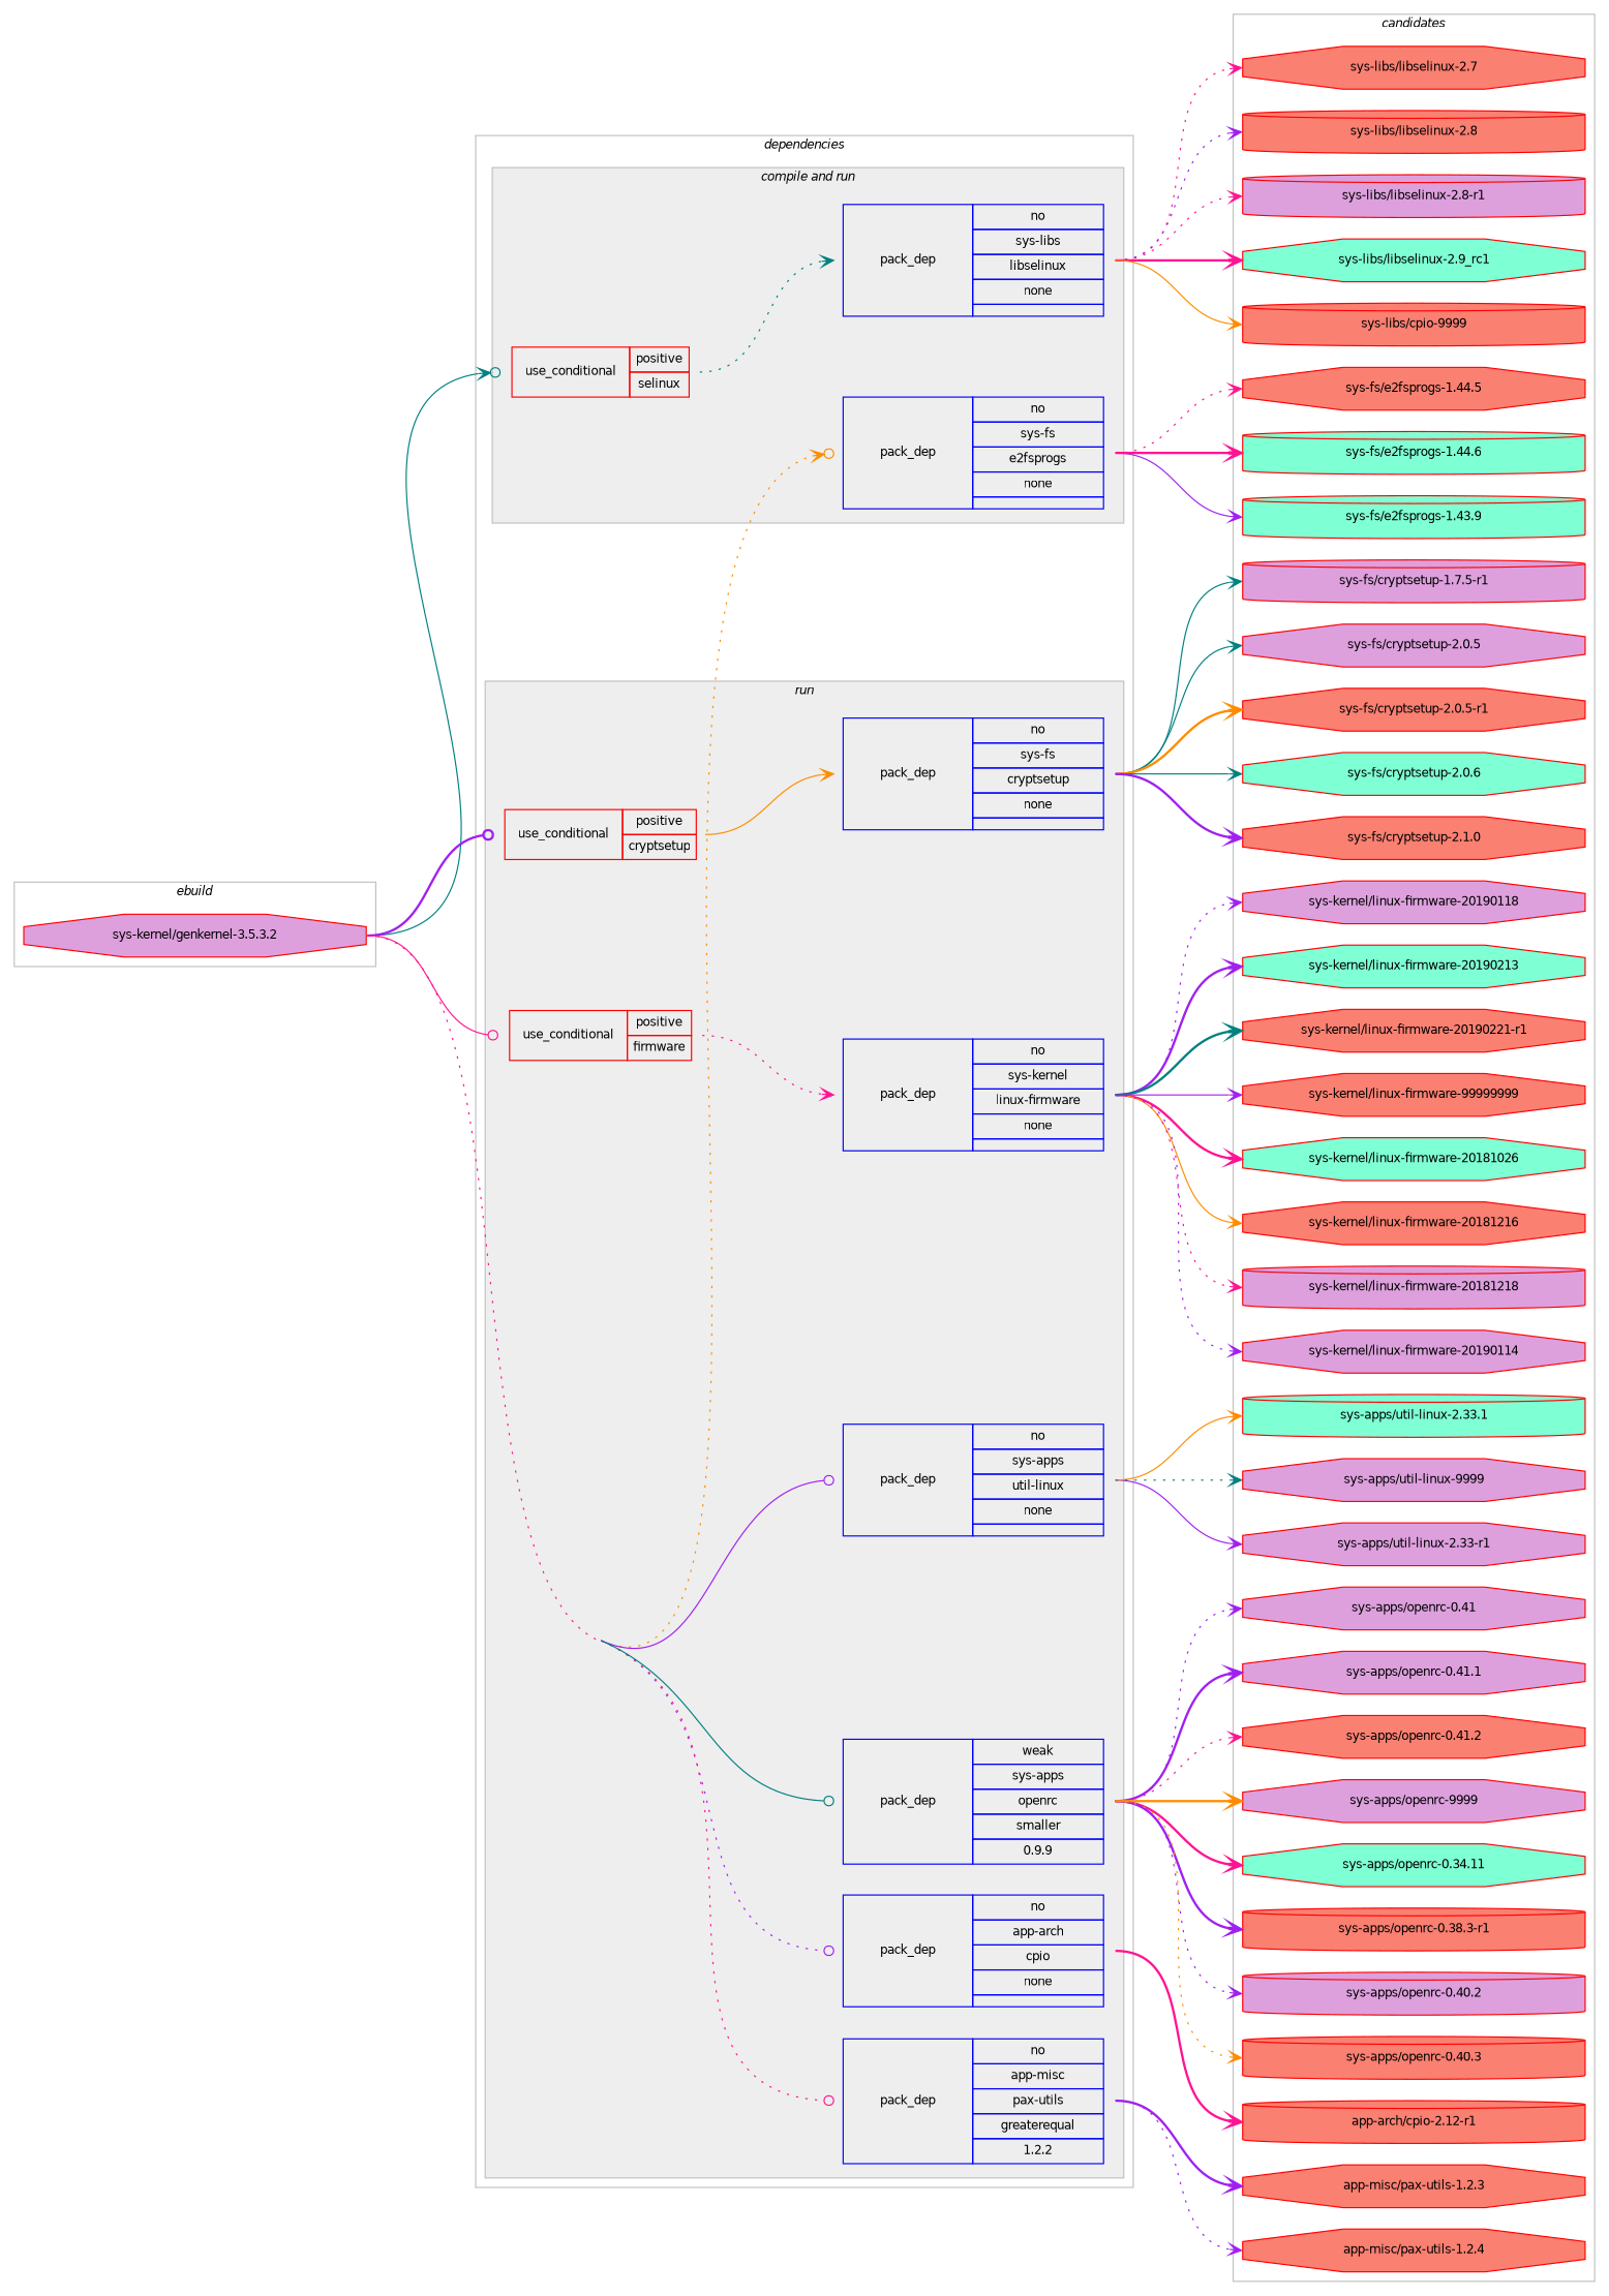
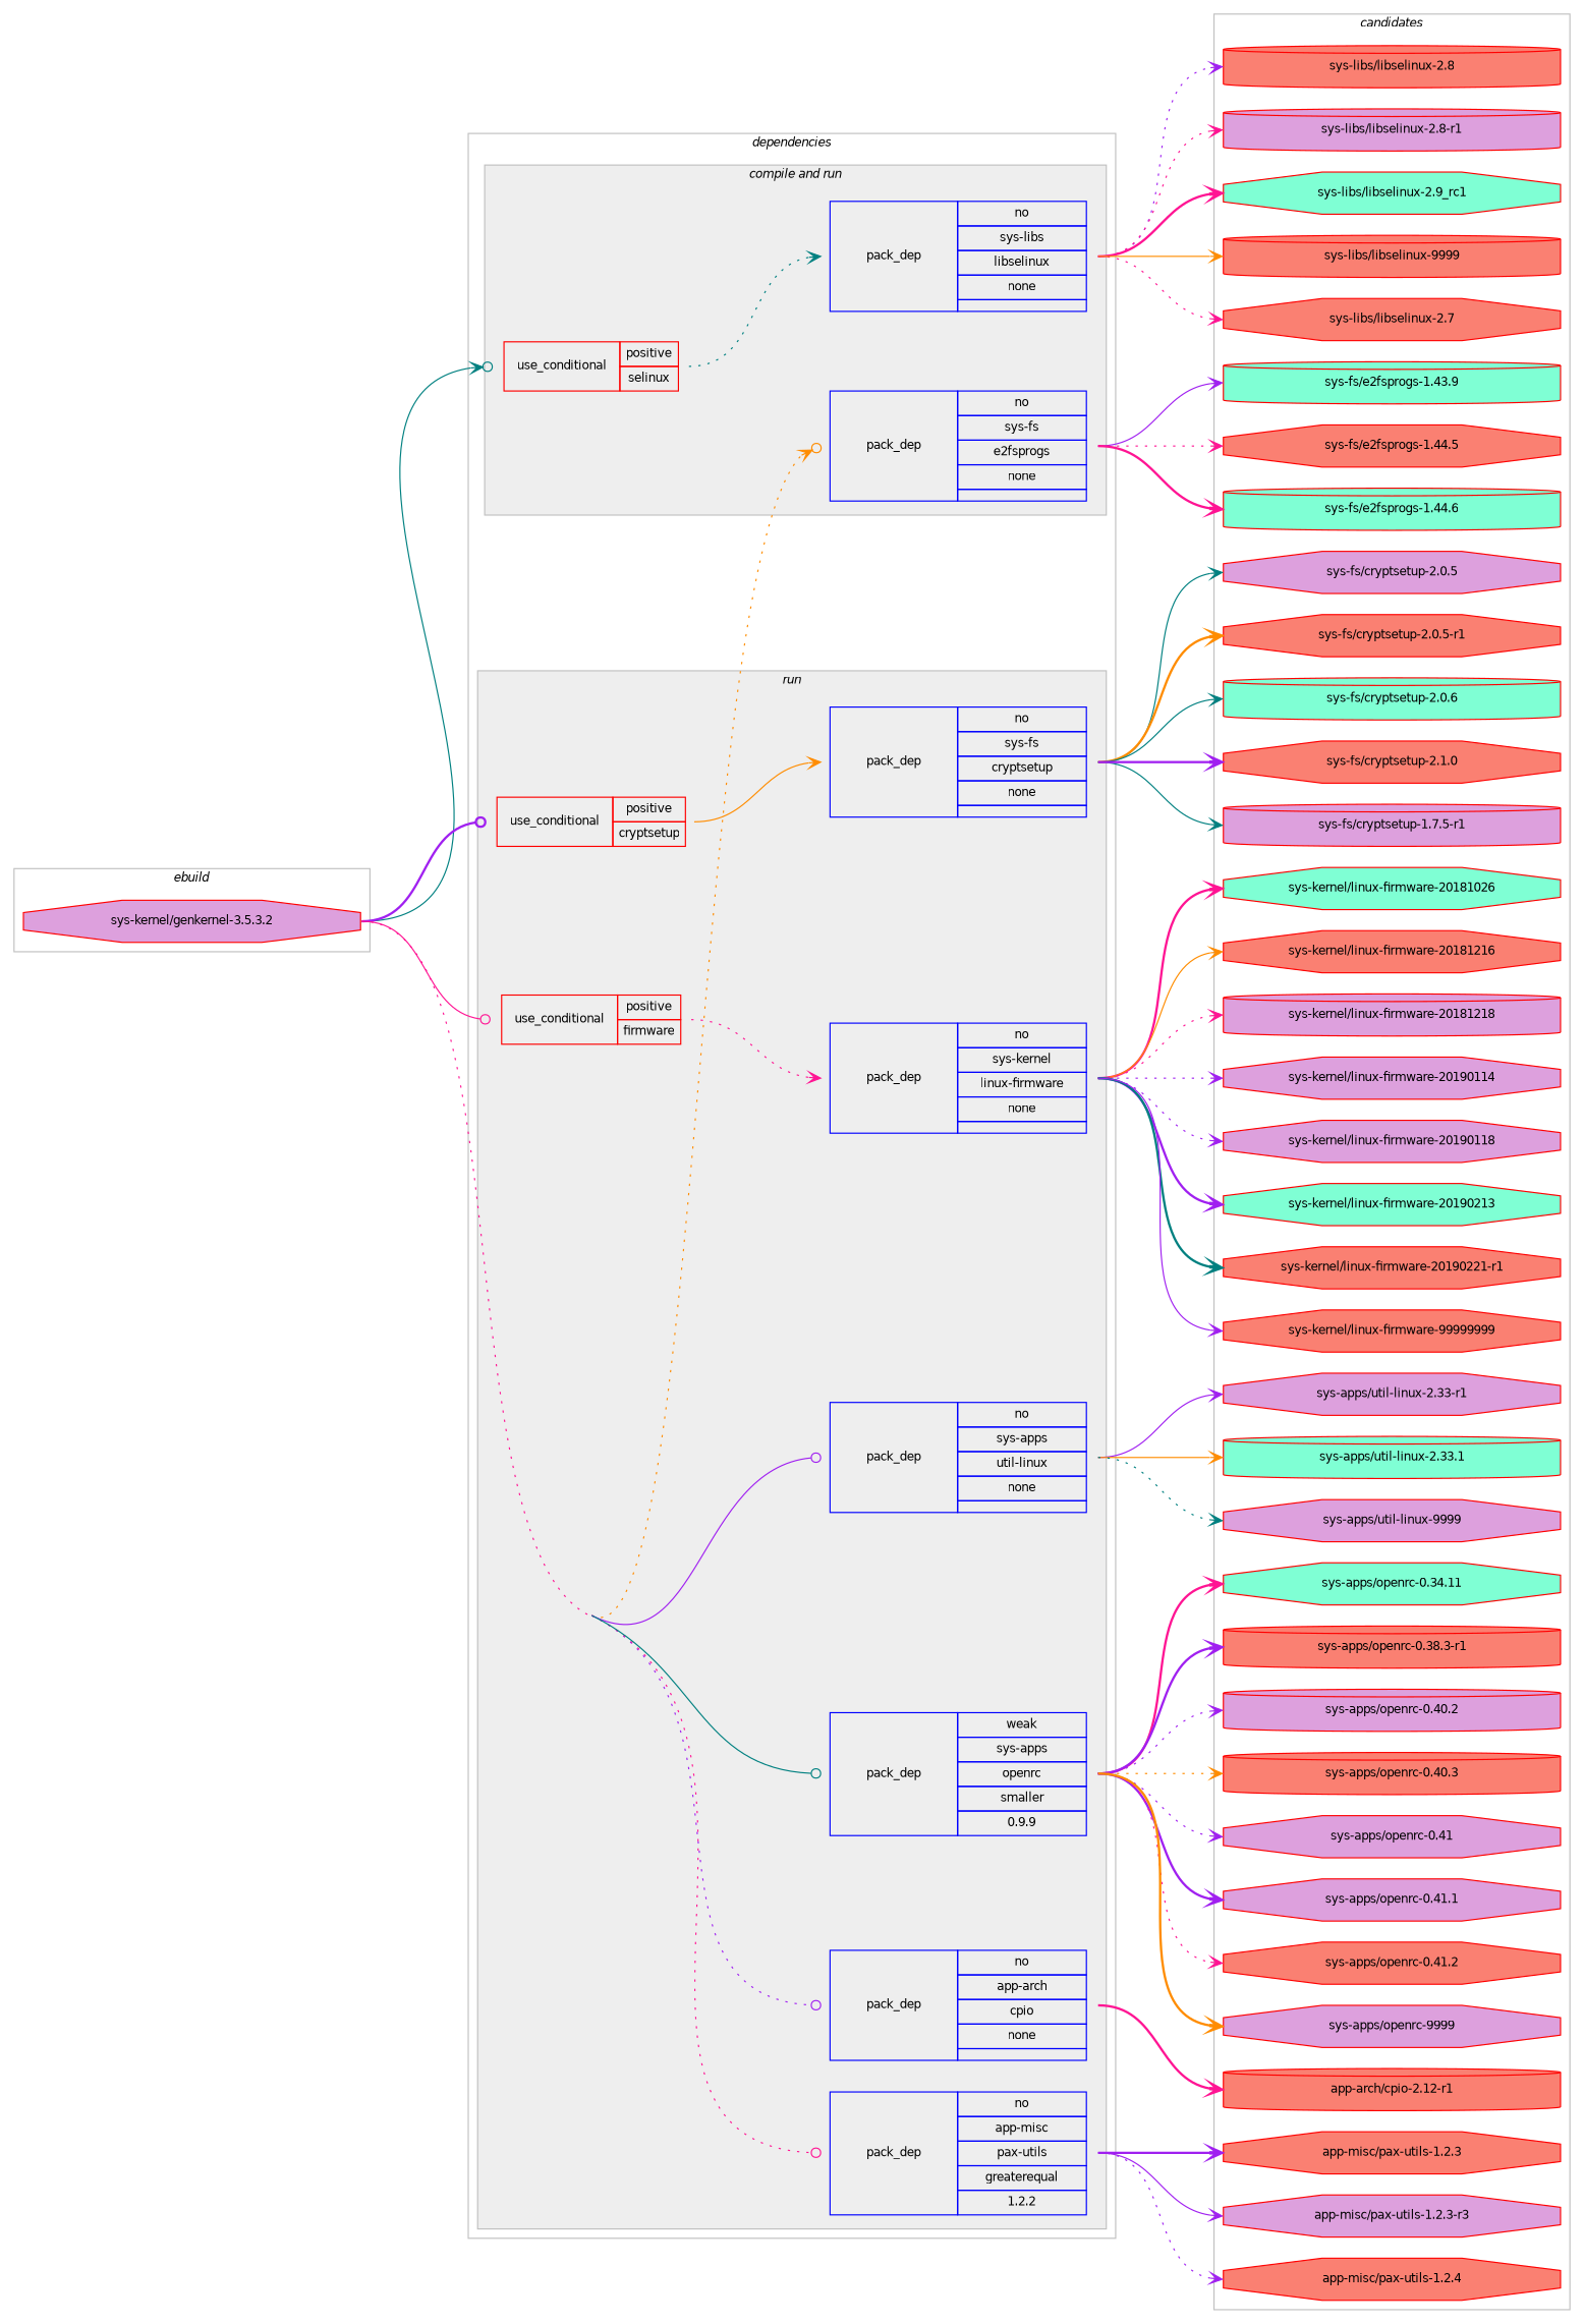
  digraph {
    compound=true
    concentrate=true
    fontname=Helvetica
    fontsize=10
    newrank=true
    rankdir=LR
    ranksep=1.5
    node [color=red fillcolor=salmon fontname=Helvetica fontsize=10 shape=octagon style=filled]
    edge [arrowhead=vee color=purple headport=w style=dotted tailport=e weight=100]
    n1 [fillcolor=plum label="sys-kernel/genkernel-3.5.3.2" width=4]
    n2 [color=blue label=<<TABLE BORDER="0" CELLBORDER="1" CELLSPACING="0" CELLPADDING="4" WIDTH="220"><TR><TD ROWSPAN="6" CELLPADDING="30">pack_dep</TD></TR><TR><TD WIDTH="110">no</TD></TR><TR><TD>sys-libs</TD></TR><TR><TD>libselinux</TD></TR><TR><TD>none</TD></TR><TR><TD></TD></TR></TABLE>> shape=none fillcolor="" style=""]
    n3 [label=<<TABLE BORDER="0" CELLBORDER="1" CELLSPACING="0" CELLPADDING="4"><TR><TD ROWSPAN="3" CELLPADDING="10">use_conditional</TD></TR><TR><TD>positive</TD></TR><TR><TD>selinux</TD></TR></TABLE>> shape=none fillcolor="" style=""]
    n4 [color=blue label=<<TABLE BORDER="0" CELLBORDER="1" CELLSPACING="0" CELLPADDING="4" WIDTH="220"><TR><TD ROWSPAN="6" CELLPADDING="30">pack_dep</TD></TR><TR><TD WIDTH="110">no</TD></TR><TR><TD>sys-fs</TD></TR><TR><TD>e2fsprogs</TD></TR><TR><TD>none</TD></TR><TR><TD></TD></TR></TABLE>> shape=none fillcolor="" style=""]
    n5 [color=blue label=<<TABLE BORDER="0" CELLBORDER="1" CELLSPACING="0" CELLPADDING="4" WIDTH="220"><TR><TD ROWSPAN="6" CELLPADDING="30">pack_dep</TD></TR><TR><TD WIDTH="110">no</TD></TR><TR><TD>sys-fs</TD></TR><TR><TD>cryptsetup</TD></TR><TR><TD>none</TD></TR><TR><TD></TD></TR></TABLE>> shape=none fillcolor="" style=""]
    n6 [label=<<TABLE BORDER="0" CELLBORDER="1" CELLSPACING="0" CELLPADDING="4"><TR><TD ROWSPAN="3" CELLPADDING="10">use_conditional</TD></TR><TR><TD>positive</TD></TR><TR><TD>cryptsetup</TD></TR></TABLE>> shape=none fillcolor="" style=""]
    n7 [color=blue label=<<TABLE BORDER="0" CELLBORDER="1" CELLSPACING="0" CELLPADDING="4" WIDTH="220"><TR><TD ROWSPAN="6" CELLPADDING="30">pack_dep</TD></TR><TR><TD WIDTH="110">no</TD></TR><TR><TD>sys-kernel</TD></TR><TR><TD>linux-firmware</TD></TR><TR><TD>none</TD></TR><TR><TD></TD></TR></TABLE>> shape=none fillcolor="" style=""]
    n8 [label=<<TABLE BORDER="0" CELLBORDER="1" CELLSPACING="0" CELLPADDING="4"><TR><TD ROWSPAN="3" CELLPADDING="10">use_conditional</TD></TR><TR><TD>positive</TD></TR><TR><TD>firmware</TD></TR></TABLE>> shape=none fillcolor="" style=""]
    n9 [color=blue label=<<TABLE BORDER="0" CELLBORDER="1" CELLSPACING="0" CELLPADDING="4" WIDTH="220"><TR><TD ROWSPAN="6" CELLPADDING="30">pack_dep</TD></TR><TR><TD WIDTH="110">no</TD></TR><TR><TD>app-arch</TD></TR><TR><TD>cpio</TD></TR><TR><TD>none</TD></TR><TR><TD></TD></TR></TABLE>> shape=none fillcolor="" style=""]
    n10 [color=blue label=<<TABLE BORDER="0" CELLBORDER="1" CELLSPACING="0" CELLPADDING="4" WIDTH="220"><TR><TD ROWSPAN="6" CELLPADDING="30">pack_dep</TD></TR><TR><TD WIDTH="110">no</TD></TR><TR><TD>app-misc</TD></TR><TR><TD>pax-utils</TD></TR><TR><TD>greaterequal</TD></TR><TR><TD>1.2.2</TD></TR></TABLE>> shape=none fillcolor="" style=""]
    n11 [color=blue label=<<TABLE BORDER="0" CELLBORDER="1" CELLSPACING="0" CELLPADDING="4" WIDTH="220"><TR><TD ROWSPAN="6" CELLPADDING="30">pack_dep</TD></TR><TR><TD WIDTH="110">no</TD></TR><TR><TD>sys-apps</TD></TR><TR><TD>util-linux</TD></TR><TR><TD>none</TD></TR><TR><TD></TD></TR></TABLE>> shape=none fillcolor="" style=""]
    n12 [color=blue label=<<TABLE BORDER="0" CELLBORDER="1" CELLSPACING="0" CELLPADDING="4" WIDTH="220"><TR><TD ROWSPAN="6" CELLPADDING="30">pack_dep</TD></TR><TR><TD WIDTH="110">weak</TD></TR><TR><TD>sys-apps</TD></TR><TR><TD>openrc</TD></TR><TR><TD>smaller</TD></TR><TR><TD>0.9.9</TD></TR></TABLE>> shape=none fillcolor="" style=""]
    n13 [label="sys-libs/libselinux-2.7" width=4]
    n14 [label="sys-libs/libselinux-2.8" shape=cylinder width=4]
    n15 [fillcolor=plum label="sys-libs/libselinux-2.8-r1" shape=cylinder width=4]
    n16 [fillcolor=aquamarine label="sys-libs/libselinux-2.9_rc1" width=4]
-   n17 [label="sys-libs/cpio-9999" shape=cylinder width=4]
+   n17 [label="sys-libs/libselinux-9999" shape=cylinder width=4]
    n18 [fillcolor=aquamarine label="sys-fs/e2fsprogs-1.43.9" shape=cylinder width=4]
    n19 [label="sys-fs/e2fsprogs-1.44.5" width=4]
    n20 [fillcolor=aquamarine label="sys-fs/e2fsprogs-1.44.6" shape=cylinder width=4]
    n21 [fillcolor=plum label="sys-fs/cryptsetup-1.7.5-r1" shape=cylinder width=4]
    n22 [fillcolor=plum label="sys-fs/cryptsetup-2.0.5" width=4]
    n23 [label="sys-fs/cryptsetup-2.0.5-r1" width=4]
-   n24 [fillcolor=aquamarine label="sys-fs/cryptsetup-2.0.6" width=4]
+   n24 [fillcolor=aquamarine label="sys-fs/cryptsetup-2.0.6" shape=cylinder width=4]
    n25 [label="sys-fs/cryptsetup-2.1.0" width=4]
    n26 [fillcolor=aquamarine label="sys-kernel/linux-firmware-20181026" width=4]
    n27 [label="sys-kernel/linux-firmware-20181216" width=4]
    n28 [fillcolor=plum label="sys-kernel/linux-firmware-20181218" shape=cylinder width=4]
    n29 [fillcolor=plum label="sys-kernel/linux-firmware-20190114" width=4]
    n30 [fillcolor=plum label="sys-kernel/linux-firmware-20190118" width=4]
    n31 [fillcolor=aquamarine label="sys-kernel/linux-firmware-20190213" width=4]
    n32 [label="sys-kernel/linux-firmware-20190221-r1" width=4]
    n33 [label="sys-kernel/linux-firmware-99999999" width=4]
    n34 [label="app-arch/cpio-2.12-r1" shape=cylinder width=4]
    n35 [label="app-misc/pax-utils-1.2.3" width=4]
+   n36 [fillcolor=plum label="app-misc/pax-utils-1.2.3-r3" width=4]
    n37 [label="app-misc/pax-utils-1.2.4" width=4]
    n38 [fillcolor=plum label="sys-apps/util-linux-2.33-r1" width=4]
    n39 [fillcolor=aquamarine label="sys-apps/util-linux-2.33.1" shape=cylinder width=4]
    n40 [fillcolor=plum label="sys-apps/util-linux-9999" width=4]
    n41 [fillcolor=aquamarine label="sys-apps/openrc-0.34.11" width=4]
    n42 [label="sys-apps/openrc-0.38.3-r1" shape=cylinder width=4]
    n43 [fillcolor=plum label="sys-apps/openrc-0.40.2" shape=cylinder width=4]
    n44 [label="sys-apps/openrc-0.40.3" shape=cylinder width=4]
    n45 [fillcolor=plum label="sys-apps/openrc-0.41" width=4]
    n46 [fillcolor=plum label="sys-apps/openrc-0.41.1" width=4]
    n47 [label="sys-apps/openrc-0.41.2" width=4]
    n48 [fillcolor=plum label="sys-apps/openrc-9999" width=4]
    subgraph cluster_1 {
      color=gray
      label=<<i>dependencies</i>>
      subgraph cluster_2 {
        color=gray
        fillcolor="#eeeeee"
        label=<<i>compile</i>>
        style=filled
      }
      subgraph cluster_3 {
        color=gray
        fillcolor="#eeeeee"
        label=<<i>compile and run</i>>
        style=filled
        subgraph sub_4 {
          color=gray
          fillcolor="#eeeeee"
          label=<<i>compile and run</i>>
          style=filled
          n3
          subgraph sub_5 {
            color=gray
            fillcolor="#eeeeee"
            label=<<i>compile and run</i>>
            style=filled
            n2
          }
        }
        subgraph sub_6 {
          color=gray
          fillcolor="#eeeeee"
          label=<<i>compile and run</i>>
          style=filled
          n4
        }
      }
      subgraph cluster_7 {
        color=gray
        fillcolor="#eeeeee"
        label=<<i>run</i>>
        style=filled
        subgraph sub_8 {
          color=gray
          fillcolor="#eeeeee"
          label=<<i>run</i>>
          style=filled
          n6
          subgraph sub_9 {
            color=gray
            fillcolor="#eeeeee"
            label=<<i>run</i>>
            style=filled
            n5
          }
        }
        subgraph sub_10 {
          color=gray
          fillcolor="#eeeeee"
          label=<<i>run</i>>
          style=filled
          n8
          subgraph sub_11 {
            color=gray
            fillcolor="#eeeeee"
            label=<<i>run</i>>
            style=filled
            n7
          }
        }
        subgraph sub_12 {
          color=gray
          fillcolor="#eeeeee"
          label=<<i>run</i>>
          style=filled
          n9
        }
        subgraph sub_13 {
          color=gray
          fillcolor="#eeeeee"
          label=<<i>run</i>>
          style=filled
          n10
        }
        subgraph sub_14 {
          color=gray
          fillcolor="#eeeeee"
          label=<<i>run</i>>
          style=filled
          n11
        }
        subgraph sub_15 {
          color=gray
          fillcolor="#eeeeee"
          label=<<i>run</i>>
          style=filled
          n12
        }
      }
    }
    subgraph cluster_16 {
      color=gray
      label=<<i>ebuild</i>>
      rank=same
      n1
    }
    subgraph cluster_17 {
      color=gray
      label=<<i>candidates</i>>
      rank=same
      subgraph sub_18 {
        color=black
        label=<<i>candidates</i>>
        nodesep=1
        rank=same
        n13
        n14
        n15
        n16
        n17
      }
      subgraph sub_19 {
        color=black
        label=<<i>candidates</i>>
        nodesep=1
        rank=same
        n18
        n19
        n20
      }
      subgraph sub_20 {
        color=black
        label=<<i>candidates</i>>
        nodesep=1
        rank=same
        n21
        n22
        n23
        n24
        n25
      }
      subgraph sub_21 {
        color=black
        label=<<i>candidates</i>>
        nodesep=1
        rank=same
        n26
        n27
        n28
        n29
        n30
        n31
        n32
        n33
      }
      subgraph sub_22 {
        color=black
        label=<<i>candidates</i>>
        nodesep=1
        rank=same
        n34
      }
      subgraph sub_23 {
        color=black
        label=<<i>candidates</i>>
        nodesep=1
        rank=same
        n35
+       n36
        n37
      }
      subgraph sub_24 {
        color=black
        label=<<i>candidates</i>>
        nodesep=1
        rank=same
        n38
        n39
        n40
      }
      subgraph sub_25 {
        color=black
        label=<<i>candidates</i>>
        nodesep=1
        rank=same
        n41
        n42
        n43
        n44
        n45
        n46
        n47
        n48
      }
    }
    n1 -> n3 [arrowhead=odotvee color=teal style=solid weight=20]
    n1 -> n4 [arrowhead=odotvee color=darkorange weight=20]
    n1 -> n6 [arrowhead=odot style=bold weight=20]
    n1 -> n8 [arrowhead=odot color=deeppink style=solid weight=20]
    n1 -> n9 [arrowhead=odot weight=20]
    n1 -> n10 [arrowhead=odot color=deeppink weight=20]
    n1 -> n11 [arrowhead=odot style=solid weight=20]
    n1 -> n12 [arrowhead=odot color=teal style=solid weight=20]
    n2 -> n13 [color=deeppink]
    n2 -> n14
    n2 -> n15 [color=deeppink]
    n2 -> n16 [color=deeppink style=bold]
    n2 -> n17 [color=darkorange style=solid]
    n3 -> n2 [color=teal weight=20]
    n4 -> n18 [style=solid]
    n4 -> n19 [color=deeppink]
    n4 -> n20 [color=deeppink style=bold]
    n5 -> n21 [color=teal style=solid]
    n5 -> n22 [color=teal style=solid]
    n5 -> n23 [color=darkorange style=bold]
    n5 -> n24 [color=teal style=solid]
    n5 -> n25 [style=bold]
    n6 -> n5 [color=darkorange style=solid weight=20]
    n7 -> n26 [color=deeppink style=bold]
    n7 -> n27 [color=darkorange style=solid]
    n7 -> n28 [color=deeppink]
    n7 -> n29
    n7 -> n30
    n7 -> n31 [style=bold]
    n7 -> n32 [color=teal style=bold]
    n7 -> n33 [style=solid]
    n8 -> n7 [color=deeppink weight=20]
    n9 -> n34 [color=deeppink style=bold]
    n10 -> n35 [style=bold]
+   n10 -> n36 [style=solid]
    n10 -> n37
    n11 -> n38 [style=solid]
    n11 -> n39 [color=darkorange style=solid]
    n11 -> n40 [color=teal]
    n12 -> n41 [color=deeppink style=bold]
    n12 -> n42 [style=bold]
    n12 -> n43
    n12 -> n44 [color=darkorange]
    n12 -> n45
    n12 -> n46 [style=bold]
    n12 -> n47 [color=deeppink]
    n12 -> n48 [color=darkorange style=bold]
  }
